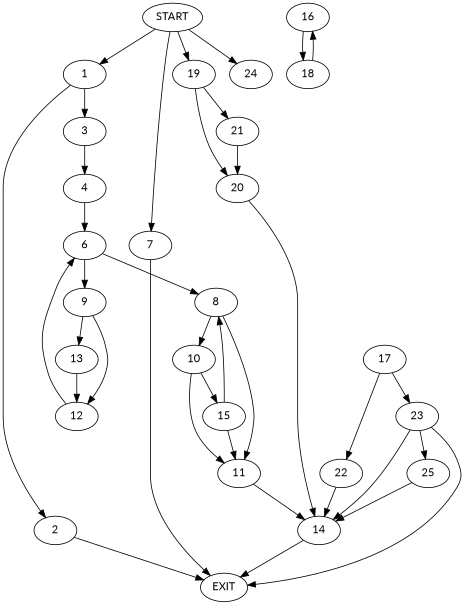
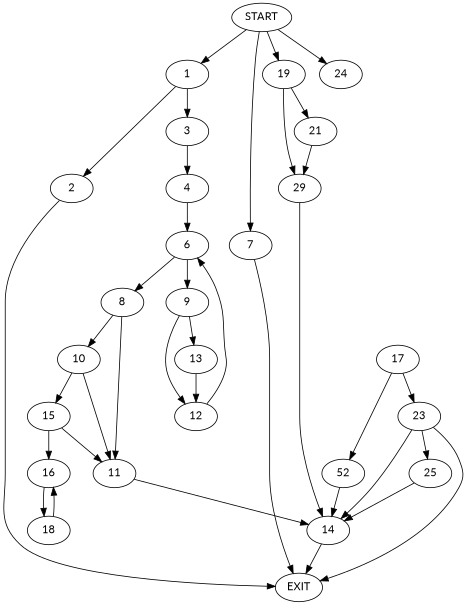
  digraph {
    fontname=Lato
    node [fontname=Lato]
    edge [fontname=Lato]
    n1 [label=START]
    1
    7
    19
    24
    2
    3
    n8 [label=EXIT]
-   20
+   20 [label=29]
    21
    4
    6
    8
    9
    10
    11
    12
    13
    15
    14
    16
    18
    17
-   22
+   22 [label=52]
    23
    25
    n1 -> 1
    n1 -> 7
    n1 -> 19
    n1 -> 24
    1 -> 2
    1 -> 3
    7 -> n8
    19 -> 20
    19 -> 21
    2 -> n8
    3 -> 4
    20 -> 14
    21 -> 20
    4 -> 6
    6 -> 8
    6 -> 9
    8 -> 10
    8 -> 11
    9 -> 12
    9 -> 13
    10 -> 11
    10 -> 15
    11 -> 14
    12 -> 6
    13 -> 12
    15 -> 11
-   15 -> 8
+   15 -> 16
    14 -> n8
    16 -> 18
    18 -> 16
    17 -> 22
    17 -> 23
    22 -> 14
    23 -> n8
    23 -> 14
    23 -> 25
    25 -> 14
  }
